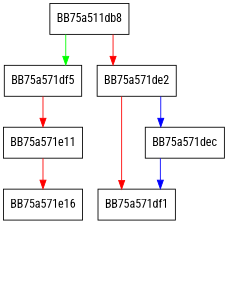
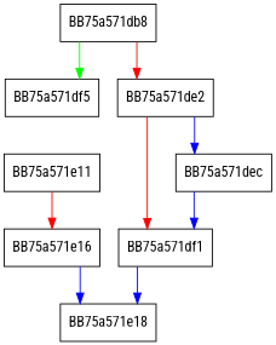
  digraph {
    fontname="Roboto Condensed"
    splines=ortho
    node [fontname="Roboto Condensed" shape=box]
    edge [color=red fontname="Roboto Condensed"]
-   BB75a571db8 [label=BB75a511db8]
+   BB75a571db8
    BB75a571df5
    BB75a571de2
    BB75a571e11
    BB75a571df1
    BB75a571dec
    BB75a571e16
+   BB75a571e18
    BB75a571db8 -> BB75a571df5 [color=green]
    BB75a571db8 -> BB75a571de2
-   BB75a571df5 -> BB75a571e11
    BB75a571de2 -> BB75a571df1
    BB75a571de2 -> BB75a571dec [color=blue]
    BB75a571e11 -> BB75a571e16
+   BB75a571df1 -> BB75a571e18 [color=blue]
    BB75a571dec -> BB75a571df1 [color=blue]
+   BB75a571e16 -> BB75a571e18 [color=blue]
  }
